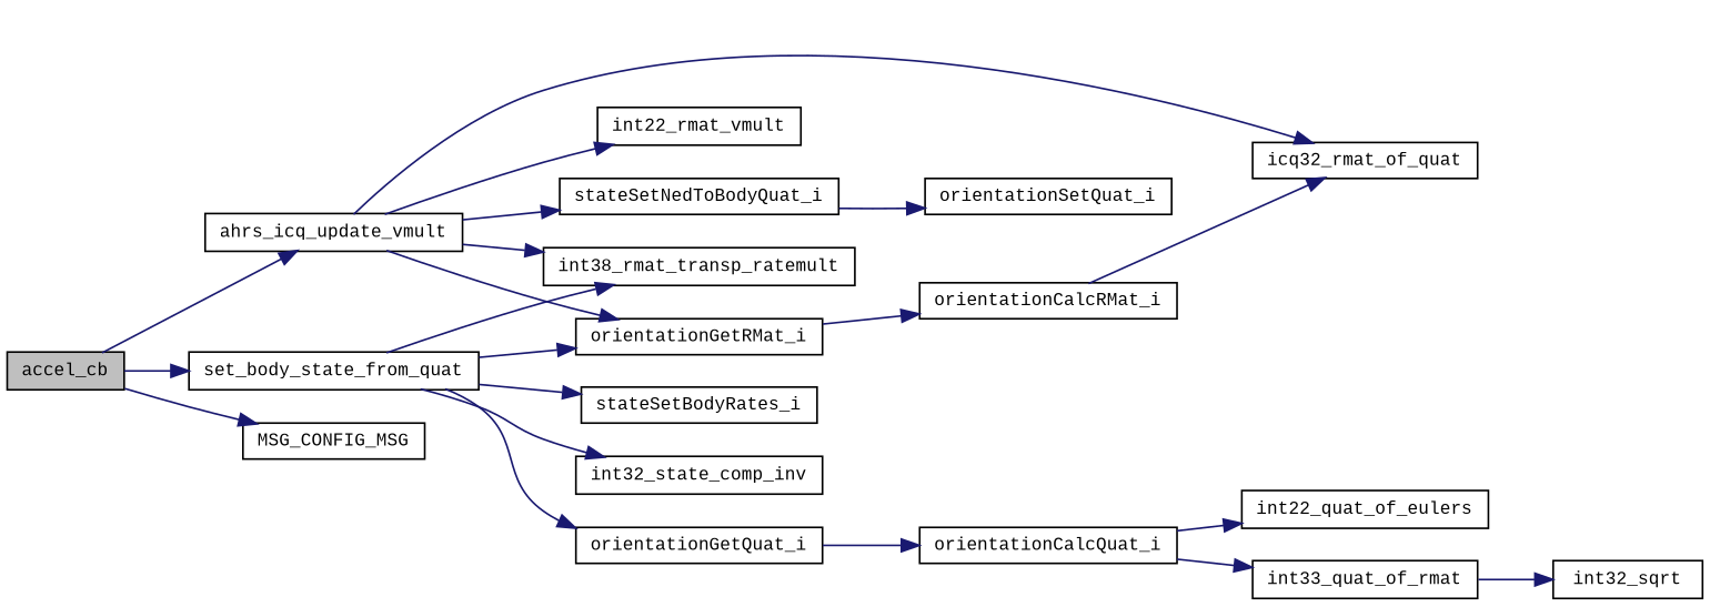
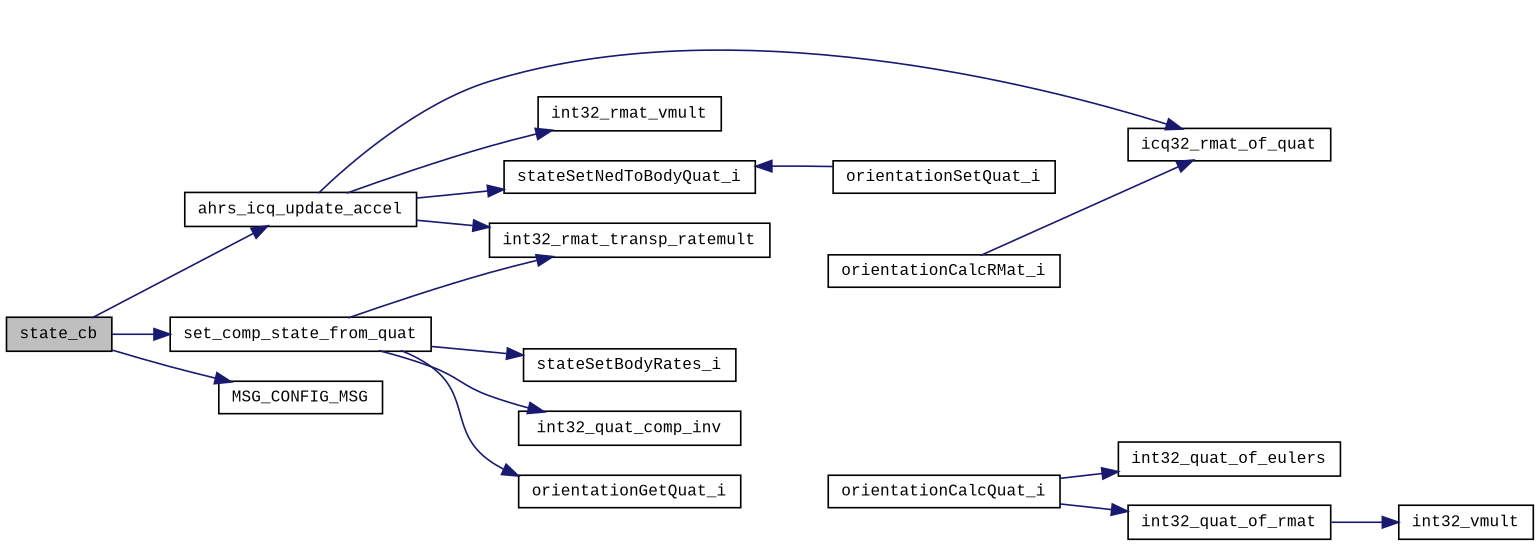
  digraph {
    fontname="Liberation Mono"
    rankdir=LR
    node [color=black fillcolor=white fontname="Liberation Mono" fontsize=10 shape=record style=filled]
    edge [color=midnightblue fontname="Liberation Mono" fontsize=10 labelfontname=FreeSans labelfontsize=10 style=solid]
-   n1 [fillcolor=grey75 fontcolor=black height=0.2 label=accel_cb width=0.4]
-   n2 [height=0.2 label=ahrs_icq_update_vmult width=0.4]
+   n1 [fillcolor=grey75 fontcolor=black height=0.2 label=state_cb width=0.4]
+   n2 [height=0.2 label=ahrs_icq_update_accel width=0.4]
    n3 [height=0.2 label=MSG_CONFIG_MSG width=0.4]
-   n4 [height=0.2 label=set_body_state_from_quat width=0.4]
+   n4 [height=0.2 label=set_comp_state_from_quat width=0.4]
    n5 [height=0.2 label=icq32_rmat_of_quat width=0.4]
-   n6 [height=0.2 label=int38_rmat_transp_ratemult width=0.4]
-   n7 [height=0.2 label=int22_rmat_vmult width=0.4]
-   n8 [height=0.2 label=orientationGetRMat_i width=0.4]
+   n6 [height=0.2 label=int32_rmat_transp_ratemult width=0.4]
+   n7 [height=0.2 label=int32_rmat_vmult width=0.4]
    n9 [height=0.2 label=stateSetNedToBodyQuat_i width=0.4]
    n10 [height=0.2 label=orientationGetQuat_i width=0.4]
-   n11 [height=0.2 label=int32_state_comp_inv width=0.4]
+   n11 [height=0.2 label=int32_quat_comp_inv width=0.4]
    n12 [height=0.2 label=stateSetBodyRates_i width=0.4]
    n13 [height=0.2 label=orientationCalcRMat_i width=0.4]
    n14 [height=0.2 label=orientationCalcQuat_i width=0.4]
    n15 [height=0.2 label=orientationSetQuat_i width=0.4]
-   n16 [height=0.2 label=int33_quat_of_rmat width=0.4]
-   n17 [height=0.2 label=int22_quat_of_eulers width=0.4]
-   n18 [height=0.2 label=int32_sqrt width=0.4]
+   n16 [height=0.2 label=int32_quat_of_rmat width=0.4]
+   n17 [height=0.2 label=int32_quat_of_eulers width=0.4]
+   n18 [height=0.2 label=int32_vmult width=0.4]
    n1 -> n2
    n1 -> n3
    n1 -> n4
    n2 -> n5
    n2 -> n6
    n2 -> n7
-   n2 -> n8
    n2 -> n9
    n4 -> n6
-   n4 -> n8
    n4 -> n10
    n4 -> n11
    n4 -> n12
-   n8 -> n13
-   n9 -> n15
-   n10 -> n14
+   n15 -> n9
    n13 -> n5
    n14 -> n16
    n14 -> n17
    n16 -> n18
  }
